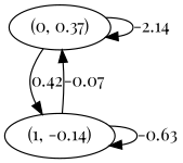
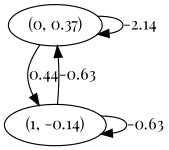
  digraph {
    fontname="Playfair Display"
    node [fontname="Playfair Display"]
    edge [fontname="Playfair Display"]
    n1 [label="(0, 0.37)"]
    n2 [label="(1, -0.14)"]
    n1 -> n1 [label=-2.14]
-   n1 -> n2 [label=0.42]
-   n2 -> n1 [label=-0.07]
+   n1 -> n2 [label=0.44]
+   n2 -> n1 [label=-0.63]
    n2 -> n2 [label=-0.63]
  }
